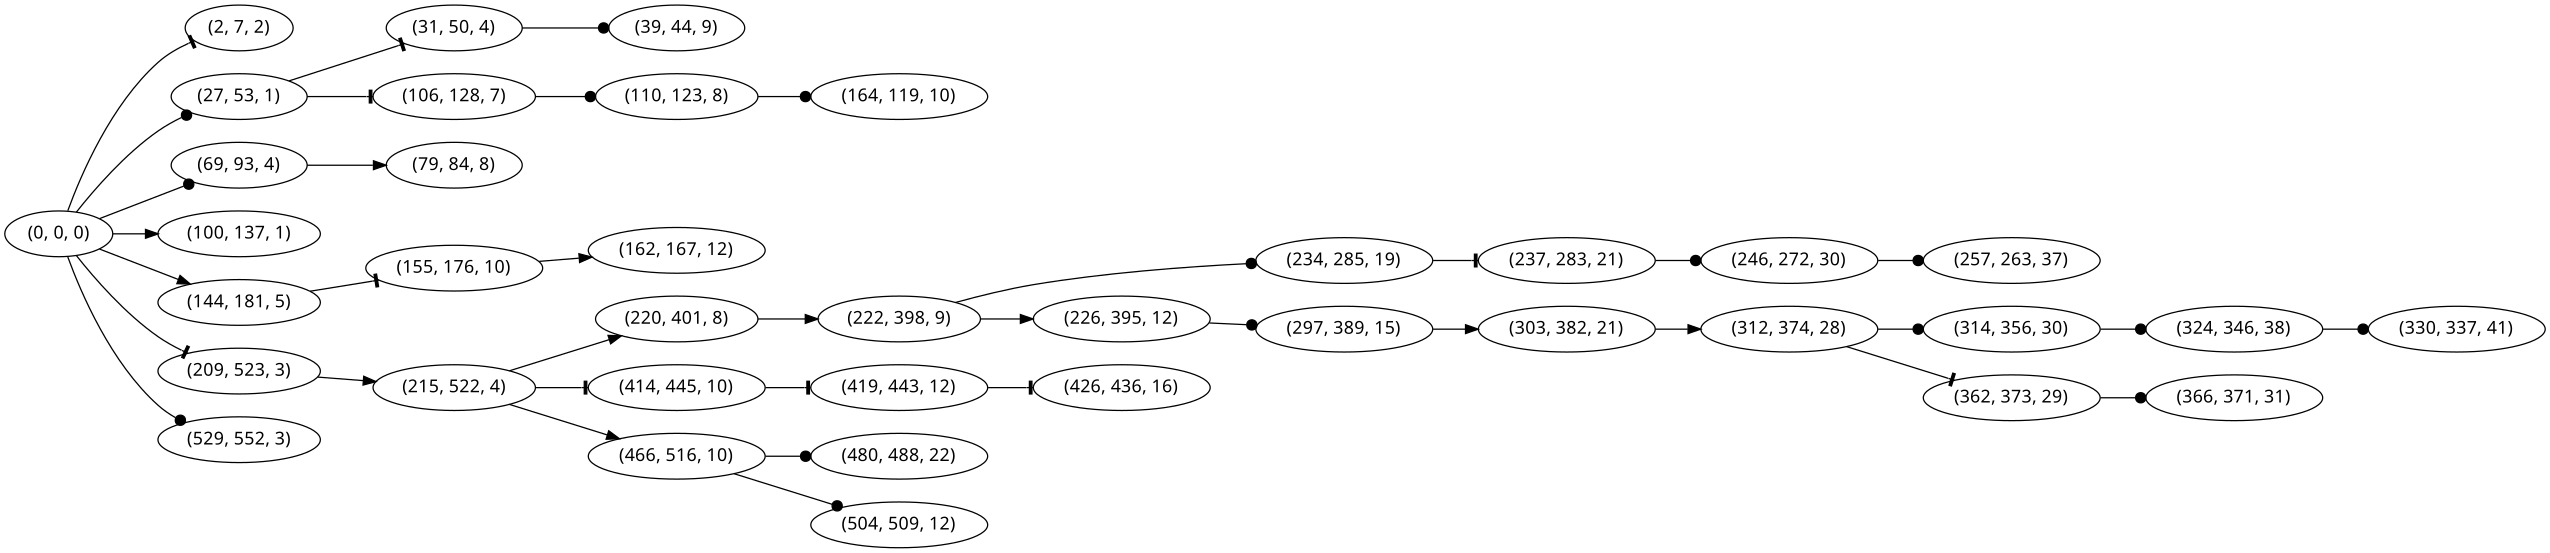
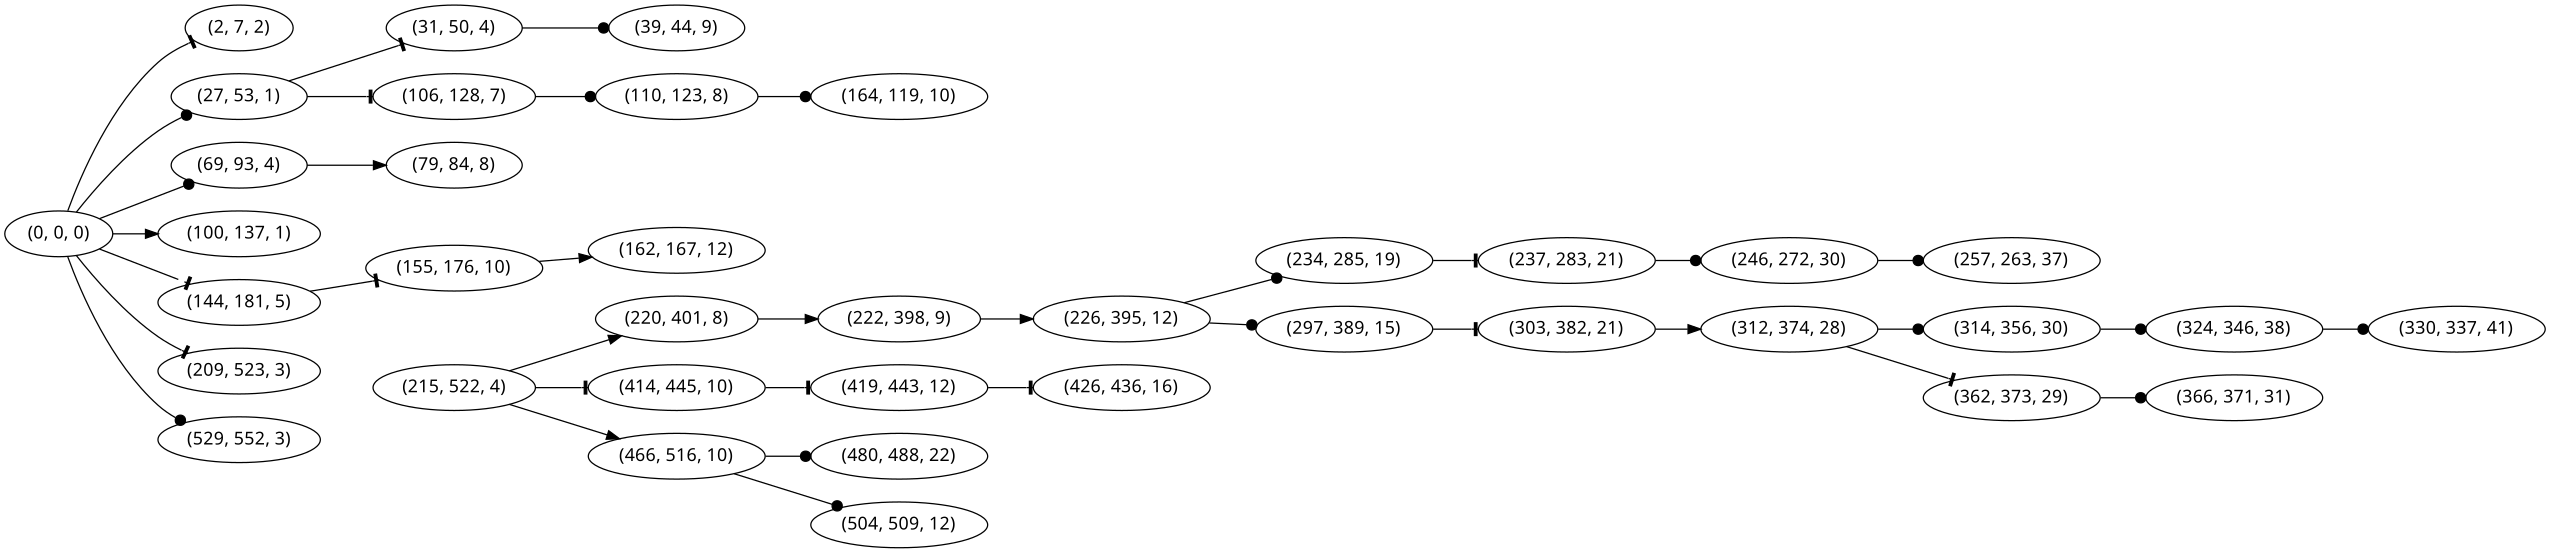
  digraph {
    fontname="Noto Sans"
    rankdir=LR
    node [fontname="Noto Sans"]
    edge [arrowhead=dot fontname="Noto Sans"]
    "(0, 0, 0)"
    "(2, 7, 2)"
    "(27, 53, 1)"
    "(69, 93, 4)"
    "(100, 137, 1)"
    "(144, 181, 5)"
    "(209, 523, 3)"
    "(529, 552, 3)"
    "(31, 50, 4)"
    "(106, 128, 7)"
    "(79, 84, 8)"
    "(155, 176, 10)"
    "(215, 522, 4)"
    "(39, 44, 9)"
    "(110, 123, 8)"
    n16 [label="(164, 119, 10)"]
    "(162, 167, 12)"
    "(220, 401, 8)"
    "(414, 445, 10)"
    "(466, 516, 10)"
    "(222, 398, 9)"
    "(419, 443, 12)"
    "(480, 488, 22)"
    "(504, 509, 12)"
    "(226, 395, 12)"
    "(234, 285, 19)"
    "(297, 389, 15)"
    "(237, 283, 21)"
    "(303, 382, 21)"
    "(246, 272, 30)"
    "(257, 263, 37)"
    "(312, 374, 28)"
    "(314, 356, 30)"
    "(362, 373, 29)"
    "(324, 346, 38)"
    "(366, 371, 31)"
    "(330, 337, 41)"
    "(426, 436, 16)"
    "(0, 0, 0)" -> "(2, 7, 2)" [arrowhead=tee]
    "(0, 0, 0)" -> "(27, 53, 1)"
    "(0, 0, 0)" -> "(69, 93, 4)"
    "(0, 0, 0)" -> "(100, 137, 1)" [arrowhead=normal]
-   "(0, 0, 0)" -> "(144, 181, 5)" [arrowhead=normal]
+   "(0, 0, 0)" -> "(144, 181, 5)" [arrowhead=tee]
    "(0, 0, 0)" -> "(209, 523, 3)" [arrowhead=tee]
    "(0, 0, 0)" -> "(529, 552, 3)"
    "(27, 53, 1)" -> "(31, 50, 4)" [arrowhead=tee]
    "(27, 53, 1)" -> "(106, 128, 7)" [arrowhead=tee]
    "(69, 93, 4)" -> "(79, 84, 8)" [arrowhead=normal]
    "(144, 181, 5)" -> "(155, 176, 10)" [arrowhead=tee]
-   "(209, 523, 3)" -> "(215, 522, 4)" [arrowhead=normal]
    "(31, 50, 4)" -> "(39, 44, 9)"
    "(106, 128, 7)" -> "(110, 123, 8)"
    "(155, 176, 10)" -> "(162, 167, 12)" [arrowhead=normal]
    "(215, 522, 4)" -> "(220, 401, 8)" [arrowhead=normal]
    "(215, 522, 4)" -> "(414, 445, 10)" [arrowhead=tee]
    "(215, 522, 4)" -> "(466, 516, 10)" [arrowhead=normal]
    "(110, 123, 8)" -> n16
    "(220, 401, 8)" -> "(222, 398, 9)" [arrowhead=normal]
    "(414, 445, 10)" -> "(419, 443, 12)" [arrowhead=tee]
    "(466, 516, 10)" -> "(480, 488, 22)"
    "(466, 516, 10)" -> "(504, 509, 12)"
    "(222, 398, 9)" -> "(226, 395, 12)" [arrowhead=normal]
    "(419, 443, 12)" -> "(426, 436, 16)" [arrowhead=tee]
-   "(222, 398, 9)" -> "(234, 285, 19)"
+   "(226, 395, 12)" -> "(234, 285, 19)"
    "(226, 395, 12)" -> "(297, 389, 15)"
    "(234, 285, 19)" -> "(237, 283, 21)" [arrowhead=tee]
-   "(297, 389, 15)" -> "(303, 382, 21)" [arrowhead=normal]
+   "(297, 389, 15)" -> "(303, 382, 21)" [arrowhead=tee]
    "(237, 283, 21)" -> "(246, 272, 30)"
    "(303, 382, 21)" -> "(312, 374, 28)" [arrowhead=normal]
    "(246, 272, 30)" -> "(257, 263, 37)"
    "(312, 374, 28)" -> "(314, 356, 30)"
    "(312, 374, 28)" -> "(362, 373, 29)" [arrowhead=tee]
    "(314, 356, 30)" -> "(324, 346, 38)"
    "(362, 373, 29)" -> "(366, 371, 31)"
    "(324, 346, 38)" -> "(330, 337, 41)"
  }
